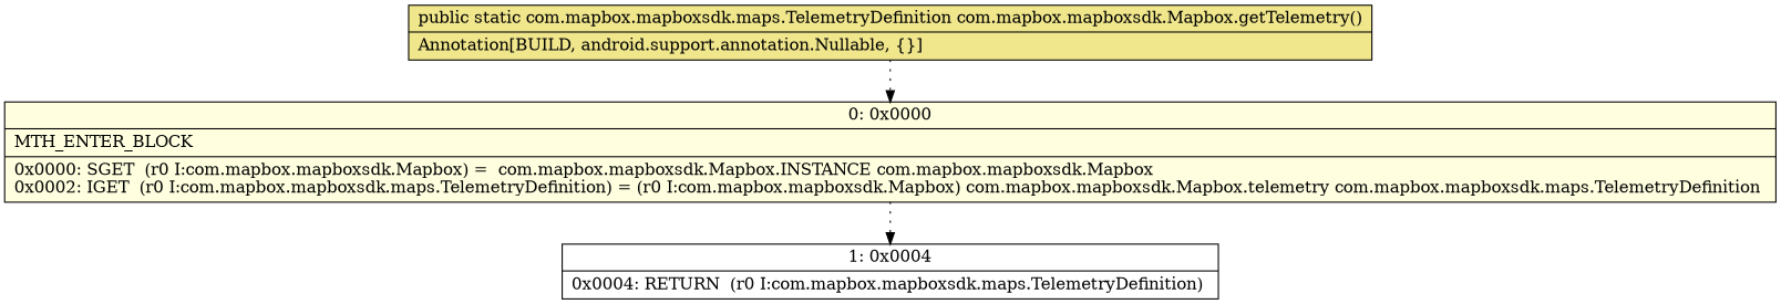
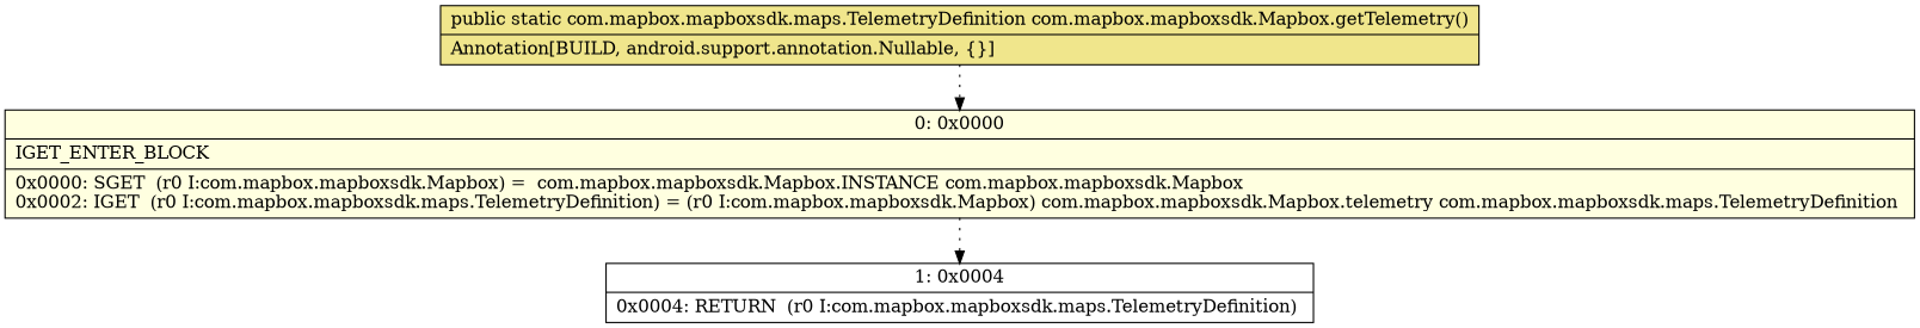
  digraph {
    node [shape=record style=filled]
    edge [style=dotted]
-   n1 [label="{0\:\ 0x0000|MTH_ENTER_BLOCK\l|0x0000: SGET  (r0 I:com.mapbox.mapboxsdk.Mapbox) =  com.mapbox.mapboxsdk.Mapbox.INSTANCE com.mapbox.mapboxsdk.Mapbox \l0x0002: IGET  (r0 I:com.mapbox.mapboxsdk.maps.TelemetryDefinition) = (r0 I:com.mapbox.mapboxsdk.Mapbox) com.mapbox.mapboxsdk.Mapbox.telemetry com.mapbox.mapboxsdk.maps.TelemetryDefinition \l}" fillcolor=lightyellow]
+   n1 [label="{0\:\ 0x0000|IGET_ENTER_BLOCK\l|0x0000: SGET  (r0 I:com.mapbox.mapboxsdk.Mapbox) =  com.mapbox.mapboxsdk.Mapbox.INSTANCE com.mapbox.mapboxsdk.Mapbox \l0x0002: IGET  (r0 I:com.mapbox.mapboxsdk.maps.TelemetryDefinition) = (r0 I:com.mapbox.mapboxsdk.Mapbox) com.mapbox.mapboxsdk.Mapbox.telemetry com.mapbox.mapboxsdk.maps.TelemetryDefinition \l}" fillcolor=lightyellow]
    n2 [label="{1\:\ 0x0004|0x0004: RETURN  (r0 I:com.mapbox.mapboxsdk.maps.TelemetryDefinition) \l}" fillcolor=white]
    n3 [label="{public static com.mapbox.mapboxsdk.maps.TelemetryDefinition com.mapbox.mapboxsdk.Mapbox.getTelemetry()  | Annotation[BUILD, android.support.annotation.Nullable, \{\}]\l}" fillcolor=khaki]
    n1 -> n2
    n3 -> n1
  }
